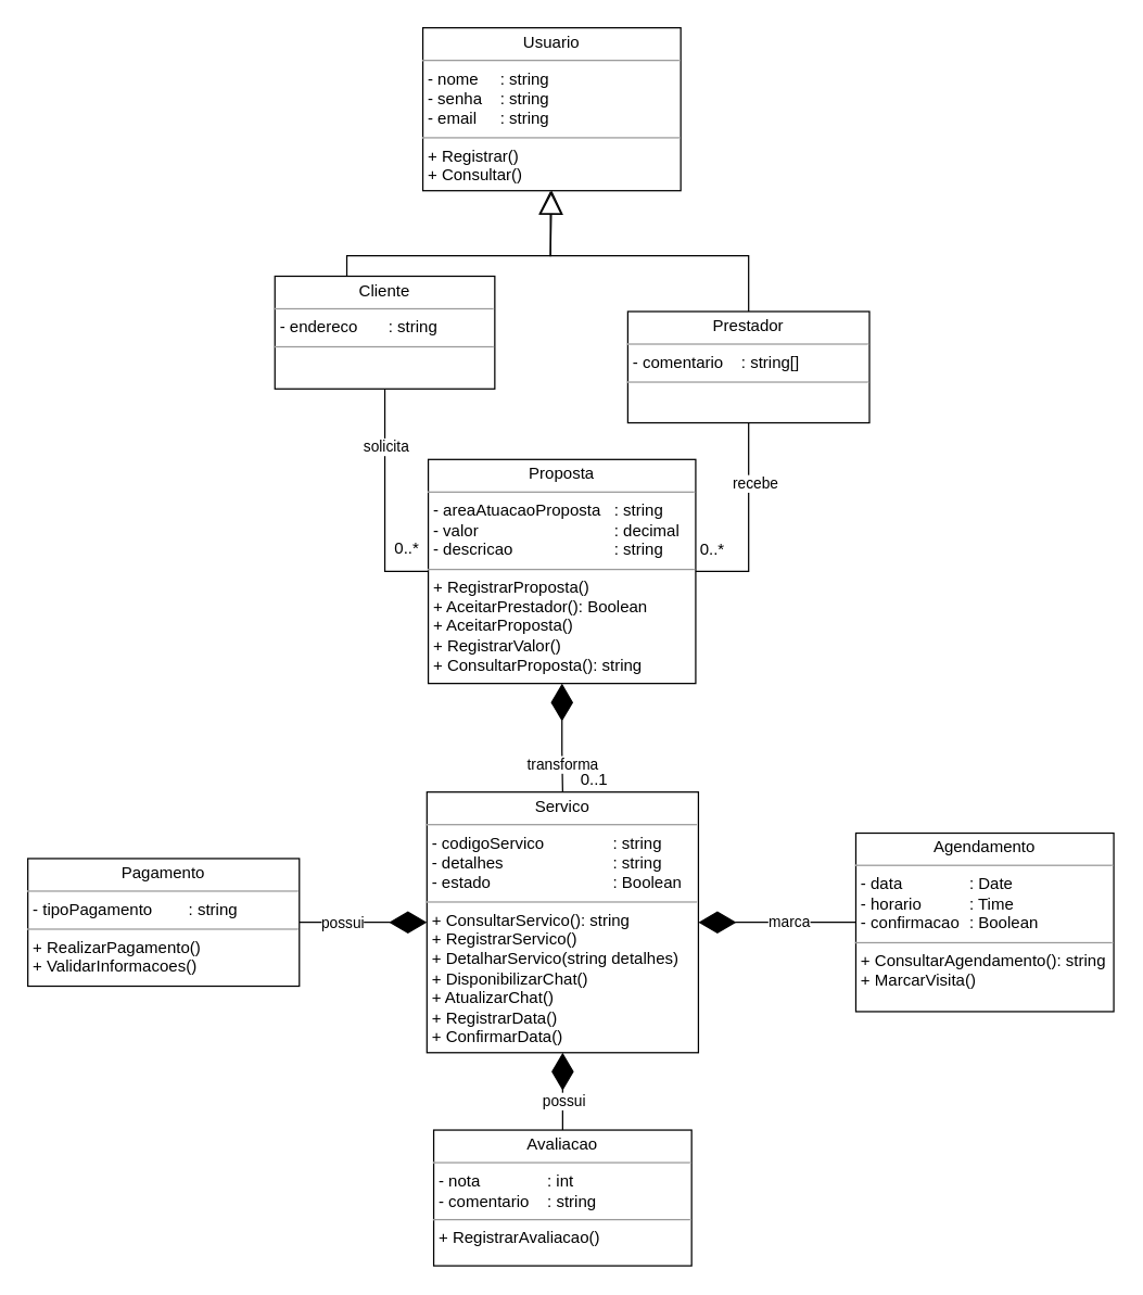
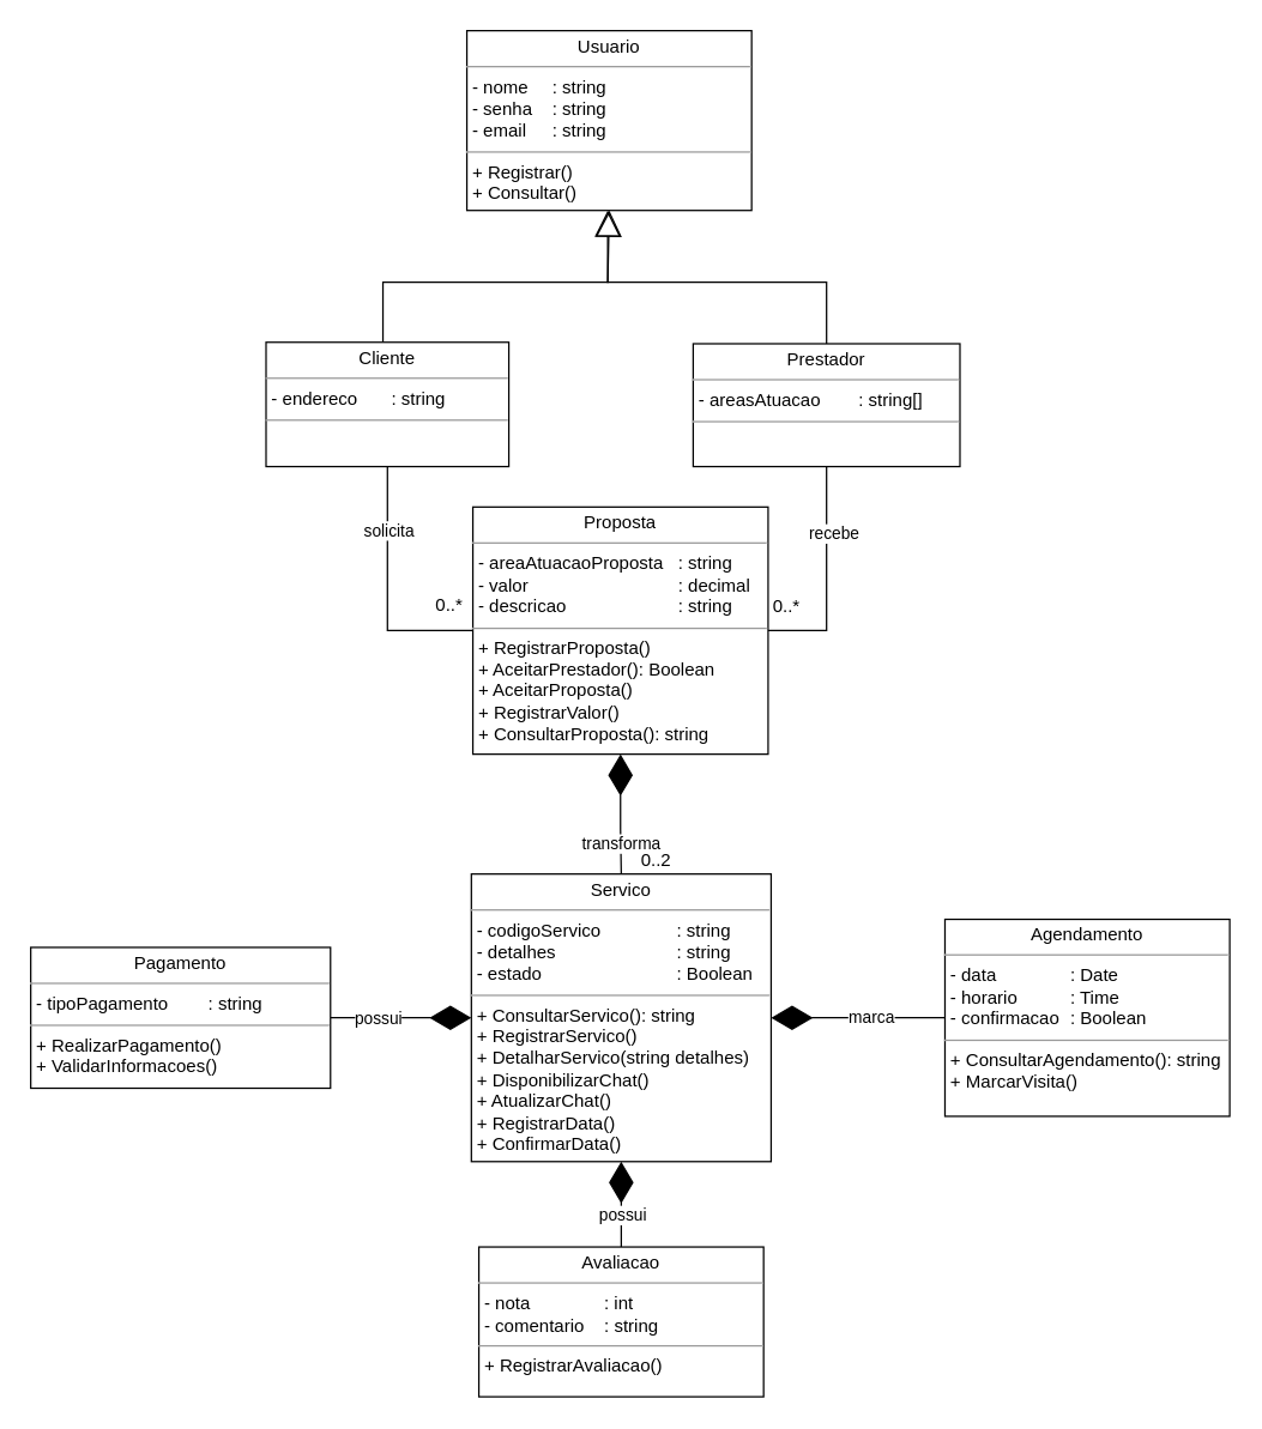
  <mxCell id="0" />
  <mxCell id="1" parent="0" />
  <mxCell id="2" style="edgeStyle=orthogonalEdgeStyle;rounded=0;orthogonalLoop=1;jettySize=auto;html=1;endArrow=block;endFill=0;endSize=15;" parent="1" source="5" target="14" edge="1"><mxGeometry relative="1" as="geometry"><Array as="points"><mxPoint x="255" y="188" /><mxPoint x="405" y="188" /></Array></mxGeometry></mxCell>
  <mxCell id="3" style="edgeStyle=orthogonalEdgeStyle;rounded=0;orthogonalLoop=1;jettySize=auto;html=1;entryX=0;entryY=0.5;entryDx=0;entryDy=0;endArrow=none;endFill=0;" parent="1" source="5" target="17" edge="1"><mxGeometry relative="1" as="geometry" /></mxCell>
  <mxCell id="4" value="solicita" style="edgeLabel;html=1;align=center;verticalAlign=middle;resizable=0;points=[];" parent="3" vertex="1" connectable="0"><mxGeometry x="-0.496" relative="1" as="geometry"><mxPoint as="offset" /></mxGeometry></mxCell>
- <mxCell id="5" value="&lt;p style=&quot;margin:0px;margin-top:4px;text-align:center;&quot;&gt;Cliente&lt;/p&gt;&lt;hr size=&quot;1&quot;&gt;&lt;p style=&quot;margin:0px;margin-left:4px;&quot;&gt;- endereco&lt;span style=&quot;white-space: pre;&quot;&gt;&#09;&lt;/span&gt;: string&lt;/p&gt;&lt;hr size=&quot;1&quot;&gt;&lt;p style=&quot;margin:0px;margin-left:4px;&quot;&gt;&lt;br&gt;&lt;/p&gt;" style="verticalAlign=top;align=left;overflow=fill;fontSize=12;fontFamily=Helvetica;html=1;rounded=0;shadow=0;comic=0;labelBackgroundColor=none;strokeWidth=1" parent="1" vertex="1"><mxGeometry x="202" y="203" width="162" height="83" as="geometry" /></mxCell>
+ <mxCell id="5" value="&lt;p style=&quot;margin:0px;margin-top:4px;text-align:center;&quot;&gt;Cliente&lt;/p&gt;&lt;hr size=&quot;1&quot;&gt;&lt;p style=&quot;margin:0px;margin-left:4px;&quot;&gt;- endereco&lt;span style=&quot;white-space: pre;&quot;&gt;&#09;&lt;/span&gt;: string&lt;/p&gt;&lt;hr size=&quot;1&quot;&gt;&lt;p style=&quot;margin:0px;margin-left:4px;&quot;&gt;&lt;br&gt;&lt;/p&gt;" style="verticalAlign=top;align=left;overflow=fill;fontSize=12;fontFamily=Helvetica;html=1;rounded=0;shadow=0;comic=0;labelBackgroundColor=none;strokeWidth=1" parent="1" vertex="1"><mxGeometry x="177" y="228" width="162" height="83" as="geometry" /></mxCell>
  <mxCell id="6" style="edgeStyle=orthogonalEdgeStyle;rounded=0;orthogonalLoop=1;jettySize=auto;html=1;entryX=0.5;entryY=1;entryDx=0;entryDy=0;endArrow=block;endFill=0;endSize=15;" parent="1" source="9" target="14" edge="1"><mxGeometry relative="1" as="geometry"><Array as="points"><mxPoint x="551" y="188" /><mxPoint x="405" y="188" /></Array></mxGeometry></mxCell>
  <mxCell id="7" style="edgeStyle=orthogonalEdgeStyle;rounded=0;orthogonalLoop=1;jettySize=auto;html=1;entryX=1;entryY=0.5;entryDx=0;entryDy=0;endArrow=none;endFill=0;" parent="1" source="9" target="17" edge="1"><mxGeometry relative="1" as="geometry" /></mxCell>
  <mxCell id="8" value="recebe" style="edgeLabel;html=1;align=center;verticalAlign=middle;resizable=0;points=[];" parent="7" vertex="1" connectable="0"><mxGeometry x="-0.48" y="-1" relative="1" as="geometry"><mxPoint x="5" y="5" as="offset" /></mxGeometry></mxCell>
- <mxCell id="9" value="&lt;p style=&quot;margin:0px;margin-top:4px;text-align:center;&quot;&gt;Prestador&lt;/p&gt;&lt;hr size=&quot;1&quot;&gt;&lt;p style=&quot;margin:0px;margin-left:4px;&quot;&gt;- comentario&lt;span style=&quot;white-space: pre;&quot;&gt;&#09;&lt;/span&gt;: string[]&lt;/p&gt;&lt;hr size=&quot;1&quot;&gt;&lt;p style=&quot;margin:0px;margin-left:4px;&quot;&gt;&lt;br&gt;&lt;/p&gt;" style="verticalAlign=top;align=left;overflow=fill;fontSize=12;fontFamily=Helvetica;html=1;rounded=0;shadow=0;comic=0;labelBackgroundColor=none;strokeWidth=1" parent="1" vertex="1"><mxGeometry x="462" y="229" width="178" height="82" as="geometry" /></mxCell>
+ <mxCell id="9" value="&lt;p style=&quot;margin:0px;margin-top:4px;text-align:center;&quot;&gt;Prestador&lt;/p&gt;&lt;hr size=&quot;1&quot;&gt;&lt;p style=&quot;margin:0px;margin-left:4px;&quot;&gt;- areasAtuacao&lt;span style=&quot;white-space: pre;&quot;&gt;&#09;&lt;/span&gt;: string[]&lt;/p&gt;&lt;hr size=&quot;1&quot;&gt;&lt;p style=&quot;margin:0px;margin-left:4px;&quot;&gt;&lt;br&gt;&lt;/p&gt;" style="verticalAlign=top;align=left;overflow=fill;fontSize=12;fontFamily=Helvetica;html=1;rounded=0;shadow=0;comic=0;labelBackgroundColor=none;strokeWidth=1" parent="1" vertex="1"><mxGeometry x="462" y="229" width="178" height="82" as="geometry" /></mxCell>
  <mxCell id="10" style="edgeStyle=orthogonalEdgeStyle;rounded=0;orthogonalLoop=1;jettySize=auto;html=1;entryX=1;entryY=0.5;entryDx=0;entryDy=0;endArrow=diamondThin;endFill=1;exitX=0;exitY=0.5;exitDx=0;exitDy=0;strokeWidth=1;startSize=6;endSize=25;" parent="1" source="13" target="12" edge="1"><mxGeometry relative="1" as="geometry"><mxPoint x="555" y="720" as="sourcePoint" /></mxGeometry></mxCell>
  <mxCell id="11" value="marca" style="edgeLabel;html=1;align=center;verticalAlign=middle;resizable=0;points=[];" parent="10" vertex="1" connectable="0"><mxGeometry x="0.071" y="2" relative="1" as="geometry"><mxPoint x="12" y="-3" as="offset" /></mxGeometry></mxCell>
  <mxCell id="12" value="&lt;p style=&quot;margin:0px;margin-top:4px;text-align:center;&quot;&gt;Servico&lt;/p&gt;&lt;hr size=&quot;1&quot;&gt;&lt;p style=&quot;margin:0px;margin-left:4px;&quot;&gt;- codigoServico&lt;span style=&quot;white-space: pre;&quot;&gt;&#09;&lt;/span&gt;&lt;span style=&quot;white-space: pre;&quot;&gt;&#09;&lt;/span&gt;: string&lt;/p&gt;&lt;p style=&quot;margin:0px;margin-left:4px;&quot;&gt;- detalhes&lt;span style=&quot;white-space: pre;&quot;&gt;&#09;&lt;/span&gt;&lt;span style=&quot;white-space: pre;&quot;&gt;&#09;&lt;/span&gt;&lt;span style=&quot;white-space: pre;&quot;&gt;&#09;&lt;/span&gt;: string&lt;/p&gt;&lt;p style=&quot;margin:0px;margin-left:4px;&quot;&gt;- estado&lt;span style=&quot;white-space: pre;&quot;&gt;&#09;&lt;/span&gt;&lt;span style=&quot;white-space: pre;&quot;&gt;&#09;&lt;/span&gt;&lt;span style=&quot;white-space: pre;&quot;&gt;&#09;&lt;/span&gt;&lt;span style=&quot;white-space: pre;&quot;&gt;&#09;&lt;/span&gt;: Boolean&lt;br&gt;&lt;/p&gt;&lt;hr size=&quot;1&quot;&gt;&lt;p style=&quot;margin:0px;margin-left:4px;&quot;&gt;+ ConsultarServico(): string&lt;/p&gt;&lt;p style=&quot;margin:0px;margin-left:4px;&quot;&gt;+ RegistrarServico()&lt;/p&gt;&lt;p style=&quot;margin:0px;margin-left:4px;&quot;&gt;+ DetalharServico(string detalhes)&lt;/p&gt;&lt;p style=&quot;margin:0px;margin-left:4px;&quot;&gt;+ DisponibilizarChat()&lt;/p&gt;&lt;p style=&quot;margin:0px;margin-left:4px;&quot;&gt;+ AtualizarChat()&lt;/p&gt;&lt;p style=&quot;margin:0px;margin-left:4px;&quot;&gt;+ RegistrarData()&lt;/p&gt;&lt;p style=&quot;margin:0px;margin-left:4px;&quot;&gt;+ ConfirmarData()&lt;/p&gt;" style="verticalAlign=top;align=left;overflow=fill;fontSize=12;fontFamily=Helvetica;html=1;rounded=0;shadow=0;comic=0;labelBackgroundColor=none;strokeWidth=1" parent="1" vertex="1"><mxGeometry x="314" y="583" width="200" height="192" as="geometry" /></mxCell>
  <mxCell id="13" value="&lt;p style=&quot;margin:0px;margin-top:4px;text-align:center;&quot;&gt;Agendamento&lt;/p&gt;&lt;hr size=&quot;1&quot;&gt;&lt;p style=&quot;margin:0px;margin-left:4px;&quot;&gt;- data&lt;span style=&quot;white-space: pre;&quot;&gt;&#09;&lt;/span&gt;&lt;span style=&quot;white-space: pre;&quot;&gt;&#09;&lt;/span&gt;: Date&lt;/p&gt;&lt;p style=&quot;margin:0px;margin-left:4px;&quot;&gt;- horario&lt;span style=&quot;white-space: pre;&quot;&gt;&#09;&lt;/span&gt;&lt;span style=&quot;white-space: pre;&quot;&gt;&#09;&lt;/span&gt;: Time&lt;/p&gt;&lt;p style=&quot;margin:0px;margin-left:4px;&quot;&gt;- confirmacao&lt;span style=&quot;white-space: pre;&quot;&gt;&#09;&lt;/span&gt;: Boolean&lt;/p&gt;&lt;hr size=&quot;1&quot;&gt;&lt;p style=&quot;margin:0px;margin-left:4px;&quot;&gt;+ ConsultarAgendamento(): string&lt;/p&gt;&lt;p style=&quot;margin:0px;margin-left:4px;&quot;&gt;+ MarcarVisita()&lt;/p&gt;" style="verticalAlign=top;align=left;overflow=fill;fontSize=12;fontFamily=Helvetica;html=1;rounded=0;shadow=0;comic=0;labelBackgroundColor=none;strokeWidth=1" parent="1" vertex="1"><mxGeometry x="630" y="613.25" width="190" height="131.5" as="geometry" /></mxCell>
  <mxCell id="14" value="&lt;p style=&quot;margin:0px;margin-top:4px;text-align:center;&quot;&gt;Usuario&lt;/p&gt;&lt;hr size=&quot;1&quot;&gt;&lt;p style=&quot;margin:0px;margin-left:4px;&quot;&gt;- nome&lt;span style=&quot;white-space: pre;&quot;&gt;&#09;&lt;/span&gt;: string&lt;/p&gt;&lt;p style=&quot;margin:0px;margin-left:4px;&quot;&gt;- senha&lt;span style=&quot;white-space: pre;&quot;&gt;&#09;&lt;/span&gt;: string&lt;/p&gt;&lt;p style=&quot;margin:0px;margin-left:4px;&quot;&gt;- email&lt;span style=&quot;white-space: pre;&quot;&gt;&#09;&lt;/span&gt;: string&lt;/p&gt;&lt;hr size=&quot;1&quot;&gt;&lt;p style=&quot;margin:0px;margin-left:4px;&quot;&gt;+ Registrar()&lt;/p&gt;&lt;p style=&quot;margin:0px;margin-left:4px;&quot;&gt;+ Consultar()&lt;/p&gt;" style="verticalAlign=top;align=left;overflow=fill;fontSize=12;fontFamily=Helvetica;html=1;rounded=0;shadow=0;comic=0;labelBackgroundColor=none;strokeWidth=1" parent="1" vertex="1"><mxGeometry x="311" y="20" width="190" height="120" as="geometry" /></mxCell>
  <mxCell id="15" value="" style="edgeStyle=orthogonalEdgeStyle;rounded=0;orthogonalLoop=1;jettySize=auto;html=1;endArrow=none;endFill=0;startArrow=diamondThin;startFill=1;startSize=25;" parent="1" source="17" target="12" edge="1"><mxGeometry relative="1" as="geometry" /></mxCell>
  <mxCell id="16" value="transforma" style="edgeLabel;html=1;align=center;verticalAlign=middle;resizable=0;points=[];" parent="15" vertex="1" connectable="0"><mxGeometry x="0.491" y="-1" relative="1" as="geometry"><mxPoint as="offset" /></mxGeometry></mxCell>
  <mxCell id="17" value="&lt;p style=&quot;margin:0px;margin-top:4px;text-align:center;&quot;&gt;Proposta&lt;/p&gt;&lt;hr size=&quot;1&quot;&gt;&lt;p style=&quot;margin:0px;margin-left:4px;&quot;&gt;- areaAtuacaoProposta&lt;span style=&quot;white-space: pre;&quot;&gt;&#09;&lt;/span&gt;: string&lt;br&gt;&lt;/p&gt;&lt;p style=&quot;margin:0px;margin-left:4px;&quot;&gt;- valor&lt;span style=&quot;white-space: pre;&quot;&gt;&#09;&lt;/span&gt;&lt;span style=&quot;white-space: pre;&quot;&gt;&#09;&lt;/span&gt;&lt;span style=&quot;white-space: pre;&quot;&gt;&#09;&lt;/span&gt;&lt;span style=&quot;white-space: pre;&quot;&gt;&#09;&lt;/span&gt;: decimal&lt;/p&gt;&lt;p style=&quot;margin:0px;margin-left:4px;&quot;&gt;- descricao&lt;span style=&quot;white-space: pre;&quot;&gt;&#09;&lt;/span&gt;&lt;span style=&quot;white-space: pre;&quot;&gt;&#09;&lt;/span&gt;&lt;span style=&quot;white-space: pre;&quot;&gt;&#09;&lt;/span&gt;: string&amp;nbsp;&lt;/p&gt;&lt;hr size=&quot;1&quot;&gt;&lt;p style=&quot;margin:0px;margin-left:4px;&quot;&gt;+ RegistrarProposta()&lt;/p&gt;&lt;p style=&quot;margin:0px;margin-left:4px;&quot;&gt;+ AceitarPrestador(): Boolean&lt;/p&gt;&lt;p style=&quot;margin:0px;margin-left:4px;&quot;&gt;+ AceitarProposta()&lt;/p&gt;&lt;p style=&quot;margin:0px;margin-left:4px;&quot;&gt;+ RegistrarValor()&lt;/p&gt;&lt;p style=&quot;margin:0px;margin-left:4px;&quot;&gt;+ ConsultarProposta(): string&lt;/p&gt;&lt;p style=&quot;margin:0px;margin-left:4px;&quot;&gt;&lt;br&gt;&lt;/p&gt;" style="verticalAlign=top;align=left;overflow=fill;fontSize=12;fontFamily=Helvetica;html=1;rounded=0;shadow=0;comic=0;labelBackgroundColor=none;strokeWidth=1" parent="1" vertex="1"><mxGeometry x="315" y="338" width="197" height="165" as="geometry" /></mxCell>
  <mxCell id="18" style="edgeStyle=orthogonalEdgeStyle;rounded=0;orthogonalLoop=1;jettySize=auto;html=1;endArrow=diamondThin;endFill=1;startArrow=none;startFill=0;endSize=25;" parent="1" source="20" target="12" edge="1"><mxGeometry relative="1" as="geometry" /></mxCell>
  <mxCell id="19" value="possui" style="edgeLabel;html=1;align=center;verticalAlign=middle;resizable=0;points=[];" parent="18" vertex="1" connectable="0"><mxGeometry x="-0.03" y="-4" relative="1" as="geometry"><mxPoint x="-4" y="3" as="offset" /></mxGeometry></mxCell>
  <mxCell id="20" value="&lt;p style=&quot;margin:0px;margin-top:4px;text-align:center;&quot;&gt;Avaliacao&lt;/p&gt;&lt;hr size=&quot;1&quot;&gt;&lt;p style=&quot;margin:0px;margin-left:4px;&quot;&gt;- nota&lt;span style=&quot;&quot;&gt;&lt;span style=&quot;white-space: pre;&quot;&gt;&amp;nbsp;&amp;nbsp;&amp;nbsp;&amp;nbsp;&lt;/span&gt;&lt;/span&gt;&lt;span style=&quot;&quot;&gt;&lt;span style=&quot;white-space: pre;&quot;&gt;&amp;nbsp;&amp;nbsp;&amp;nbsp;&amp;nbsp;&lt;span style=&quot;white-space: pre;&quot;&gt;&#09;&lt;/span&gt;&lt;/span&gt;&lt;/span&gt;: int&lt;/p&gt;&lt;p style=&quot;margin:0px;margin-left:4px;&quot;&gt;- comentario&lt;span style=&quot;&quot;&gt;&lt;span style=&quot;white-space: pre;&quot;&gt;&amp;nbsp;&amp;nbsp;&amp;nbsp;&amp;nbsp;&lt;/span&gt;&lt;/span&gt;: string&lt;br&gt;&lt;/p&gt;&lt;hr size=&quot;1&quot;&gt;&lt;p style=&quot;margin:0px;margin-left:4px;&quot;&gt;+ RegistrarAvaliacao()&lt;br&gt;&lt;/p&gt;" style="verticalAlign=top;align=left;overflow=fill;fontSize=12;fontFamily=Helvetica;html=1;rounded=0;shadow=0;comic=0;labelBackgroundColor=none;strokeWidth=1" parent="1" vertex="1"><mxGeometry x="319" y="832" width="190" height="100" as="geometry" /></mxCell>
  <mxCell id="21" value="0..*" style="text;html=1;align=center;verticalAlign=middle;resizable=0;points=[];autosize=1;strokeColor=none;fillColor=none;" parent="1" vertex="1"><mxGeometry x="281" y="391" width="36" height="26" as="geometry" /></mxCell>
  <mxCell id="22" value="0..*" style="text;html=1;align=center;verticalAlign=middle;resizable=0;points=[];autosize=1;strokeColor=none;fillColor=none;" parent="1" vertex="1"><mxGeometry x="506" y="392" width="36" height="26" as="geometry" /></mxCell>
  <mxCell id="23" style="edgeStyle=orthogonalEdgeStyle;rounded=0;orthogonalLoop=1;jettySize=auto;html=1;endArrow=diamondThin;endFill=1;endSize=25;" parent="1" source="25" target="12" edge="1"><mxGeometry relative="1" as="geometry" /></mxCell>
  <mxCell id="24" value="possui" style="edgeLabel;html=1;align=center;verticalAlign=middle;resizable=0;points=[];" parent="23" vertex="1" connectable="0"><mxGeometry x="-0.337" relative="1" as="geometry"><mxPoint as="offset" /></mxGeometry></mxCell>
  <mxCell id="25" value="&lt;p style=&quot;margin:0px;margin-top:4px;text-align:center;&quot;&gt;Pagamento&lt;/p&gt;&lt;hr size=&quot;1&quot;&gt;&lt;p style=&quot;margin:0px;margin-left:4px;&quot;&gt;- tipoPagamento&lt;span style=&quot;&quot;&gt;&lt;span style=&quot;white-space: pre;&quot;&gt;&amp;nbsp;&amp;nbsp;&amp;nbsp;&amp;nbsp;&lt;/span&gt;&lt;/span&gt;&lt;span style=&quot;&quot;&gt;&lt;span style=&quot;white-space: pre;&quot;&gt;&amp;nbsp;&amp;nbsp;&amp;nbsp;&amp;nbsp;&lt;/span&gt;&lt;/span&gt;: string&lt;/p&gt;&lt;hr size=&quot;1&quot;&gt;&lt;p style=&quot;border-color: var(--border-color); margin: 0px 0px 0px 4px;&quot;&gt;+ RealizarPagamento()&lt;/p&gt;&lt;p style=&quot;border-color: var(--border-color); margin: 0px 0px 0px 4px;&quot;&gt;+ ValidarInformacoes()&lt;/p&gt;&lt;p style=&quot;border-color: var(--border-color); margin: 0px 0px 0px 4px;&quot;&gt;&lt;br style=&quot;border-color: var(--border-color);&quot;&gt;&lt;/p&gt;&lt;p style=&quot;margin:0px;margin-left:4px;&quot;&gt;&lt;br&gt;&lt;/p&gt;&lt;p style=&quot;margin:0px;margin-left:4px;&quot;&gt;&lt;br&gt;&lt;/p&gt;" style="verticalAlign=top;align=left;overflow=fill;fontSize=12;fontFamily=Helvetica;html=1;rounded=0;shadow=0;comic=0;labelBackgroundColor=none;strokeWidth=1" parent="1" vertex="1"><mxGeometry x="20" y="632" width="200" height="94" as="geometry" /></mxCell>
- <mxCell id="26" value="0..1" style="text;html=1;align=center;verticalAlign=middle;resizable=0;points=[];autosize=1;strokeColor=none;fillColor=none;" parent="1" vertex="1"><mxGeometry x="418" y="561" width="38" height="26" as="geometry" /></mxCell>
+ <mxCell id="26" value="0..2" style="text;html=1;align=center;verticalAlign=middle;resizable=0;points=[];autosize=1;strokeColor=none;fillColor=none;" parent="1" vertex="1"><mxGeometry x="418" y="561" width="38" height="26" as="geometry" /></mxCell>
